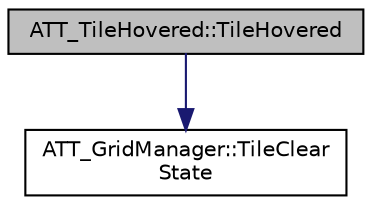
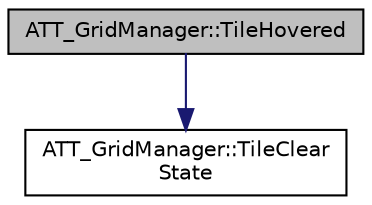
  digraph {
    rankdir=TB
    fontname="DejaVu Sans"
    node [color=black fontname="DejaVu Sans" fontsize=10 shape=record style=filled]
-   n1 [fillcolor=grey75 fontcolor=black height=0.2 label="ATT_TileHovered::TileHovered" width=0.4]
+   n1 [fillcolor=grey75 fontcolor=black height=0.2 label="ATT_GridManager::TileHovered" width=0.4]
    n2 [fillcolor=white height=0.2 label="ATT_GridManager::TileClear\lState" width=0.4]
    n1 -> n2 [color=midnightblue fontname="DejaVu Sans" fontsize=10 labelfontname=Helvetica labelfontsize=10 style=solid]
  }
